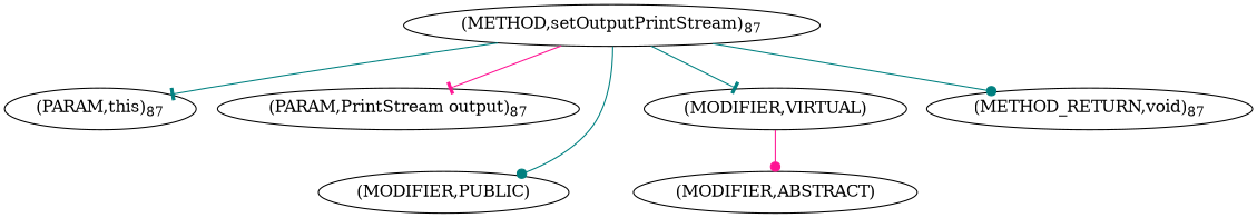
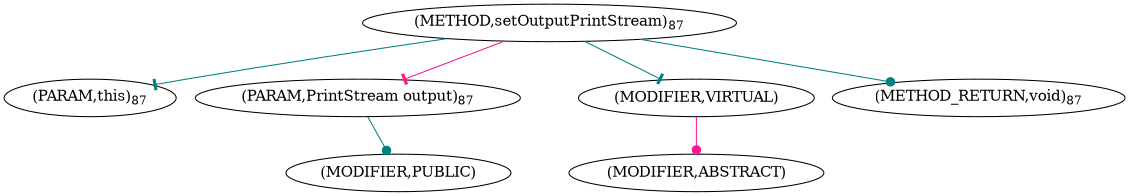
  digraph {
    edge [arrowhead=tee color=teal]
    n1 [label=<(METHOD,setOutputPrintStream)<SUB>87</SUB>>]
    n2 [label=<(PARAM,this)<SUB>87</SUB>>]
    n3 [label=<(PARAM,PrintStream output)<SUB>87</SUB>>]
    n4 [label=<(MODIFIER,PUBLIC)>]
    n5 [label=<(MODIFIER,VIRTUAL)>]
    n6 [label=<(METHOD_RETURN,void)<SUB>87</SUB>>]
    n7 [label=<(MODIFIER,ABSTRACT)>]
    n1 -> n2
    n1 -> n3 [color=deeppink]
-   n1 -> n4 [arrowhead=dot]
+   n3 -> n4 [arrowhead=dot]
    n1 -> n5
    n1 -> n6 [arrowhead=dot]
    n5 -> n7 [arrowhead=dot color=deeppink]
  }
